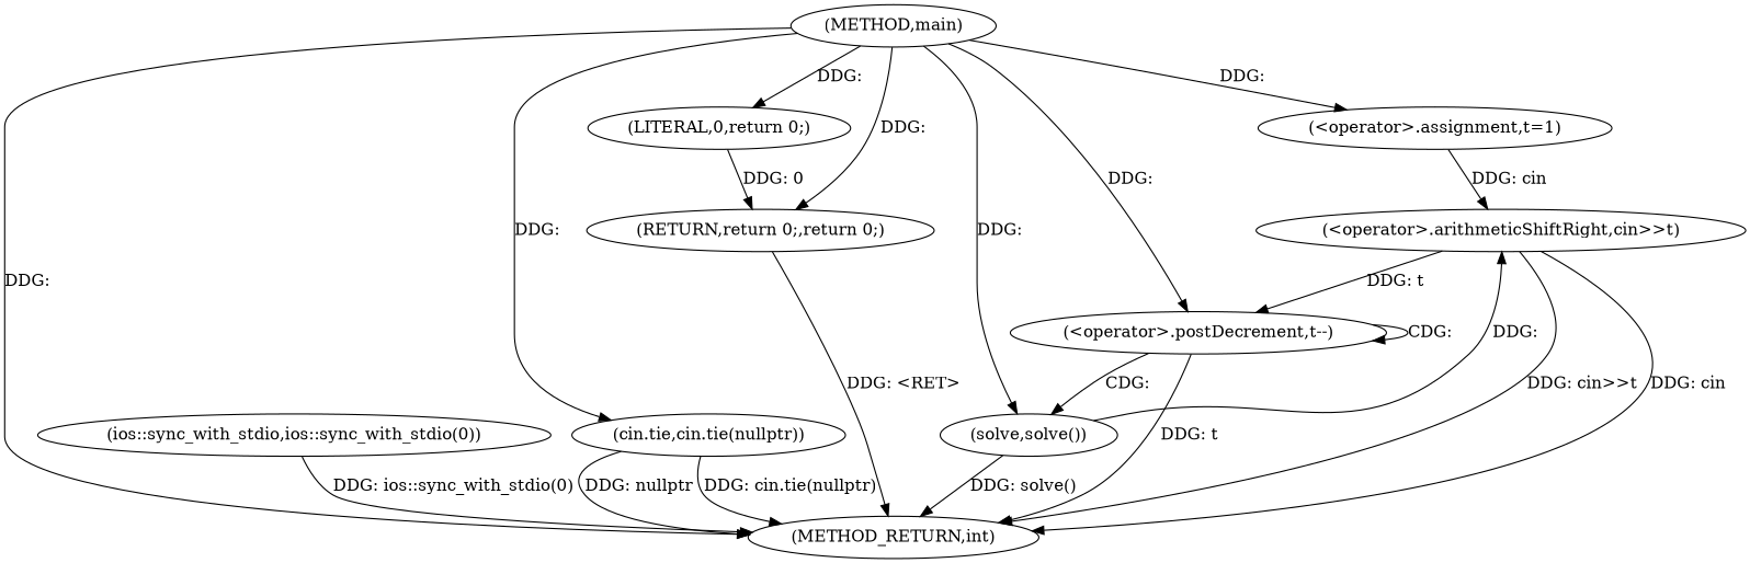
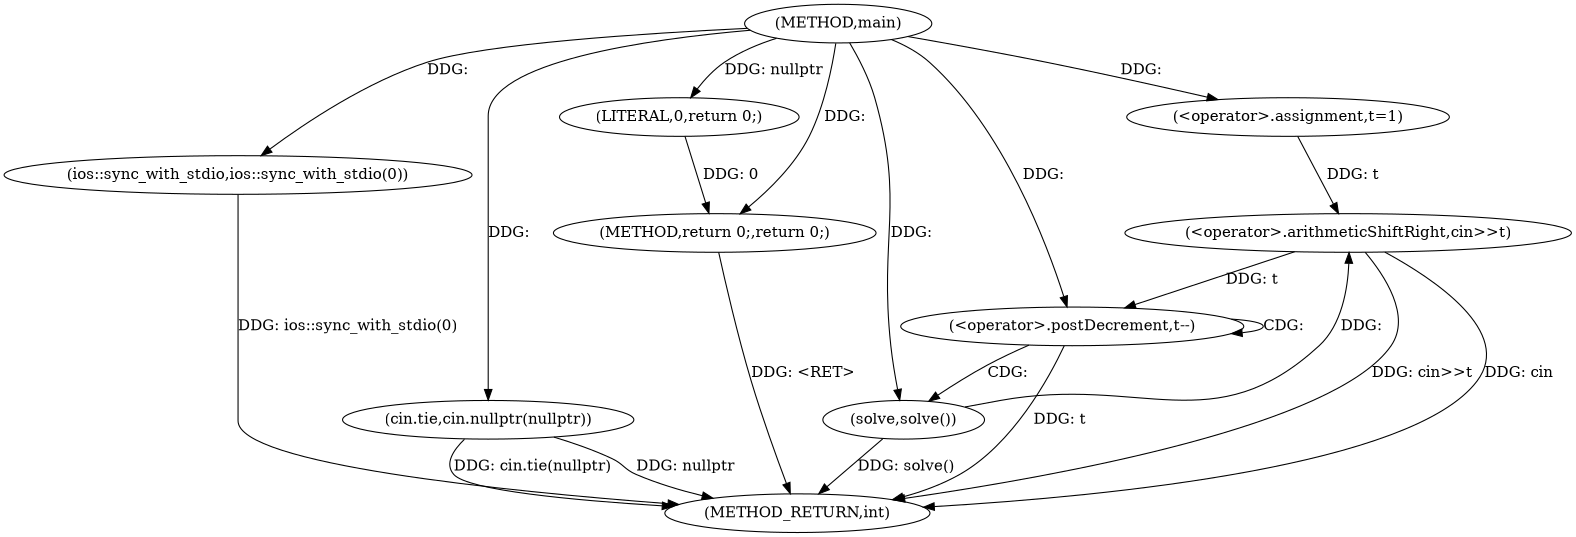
  digraph {
    n1 [label="(METHOD,main)"]
    n2 [label="(ios::sync_with_stdio,ios::sync_with_stdio(0))"]
-   n3 [label="(cin.tie,cin.tie(nullptr))"]
+   n3 [label="(cin.tie,cin.nullptr(nullptr))"]
    n4 [label="(<operator>.assignment,t=1)"]
-   n5 [label="(RETURN,return 0;,return 0;)"]
+   n5 [label="(METHOD,return 0;,return 0;)"]
    n6 [label="(<operator>.postDecrement,t--)"]
    n7 [label="(solve,solve())"]
    n8 [label="(LITERAL,0,return 0;)"]
    n9 [label="(METHOD_RETURN,int)"]
    n10 [label="(<operator>.arithmeticShiftRight,cin>>t)"]
-   n1 -> n9 [label="DDG: "]
+   n1 -> n2 [label="DDG: "]
    n1 -> n3 [label="DDG: "]
    n1 -> n4 [label="DDG: "]
    n1 -> n5 [label="DDG: "]
    n1 -> n6 [label="DDG: "]
    n1 -> n7 [label="DDG: "]
-   n1 -> n8 [label="DDG: "]
+   n1 -> n8 [label="DDG: nullptr"]
    n2 -> n9 [label="DDG: ios::sync_with_stdio(0)"]
    n3 -> n9 [label="DDG: cin.tie(nullptr)"]
    n3 -> n9 [label="DDG: nullptr"]
-   n4 -> n10 [label="DDG: cin"]
+   n4 -> n10 [label="DDG: t"]
    n5 -> n9 [label="DDG: <RET>"]
    n6 -> n6 [label="CDG: "]
    n6 -> n7 [label="CDG: "]
    n6 -> n9 [label="DDG: t"]
    n7 -> n9 [label="DDG: solve()"]
    n7 -> n10 [label="DDG: "]
    n8 -> n5 [label="DDG: 0"]
    n10 -> n6 [label="DDG: t"]
    n10 -> n9 [label="DDG: cin>>t"]
    n10 -> n9 [label="DDG: cin"]
  }
